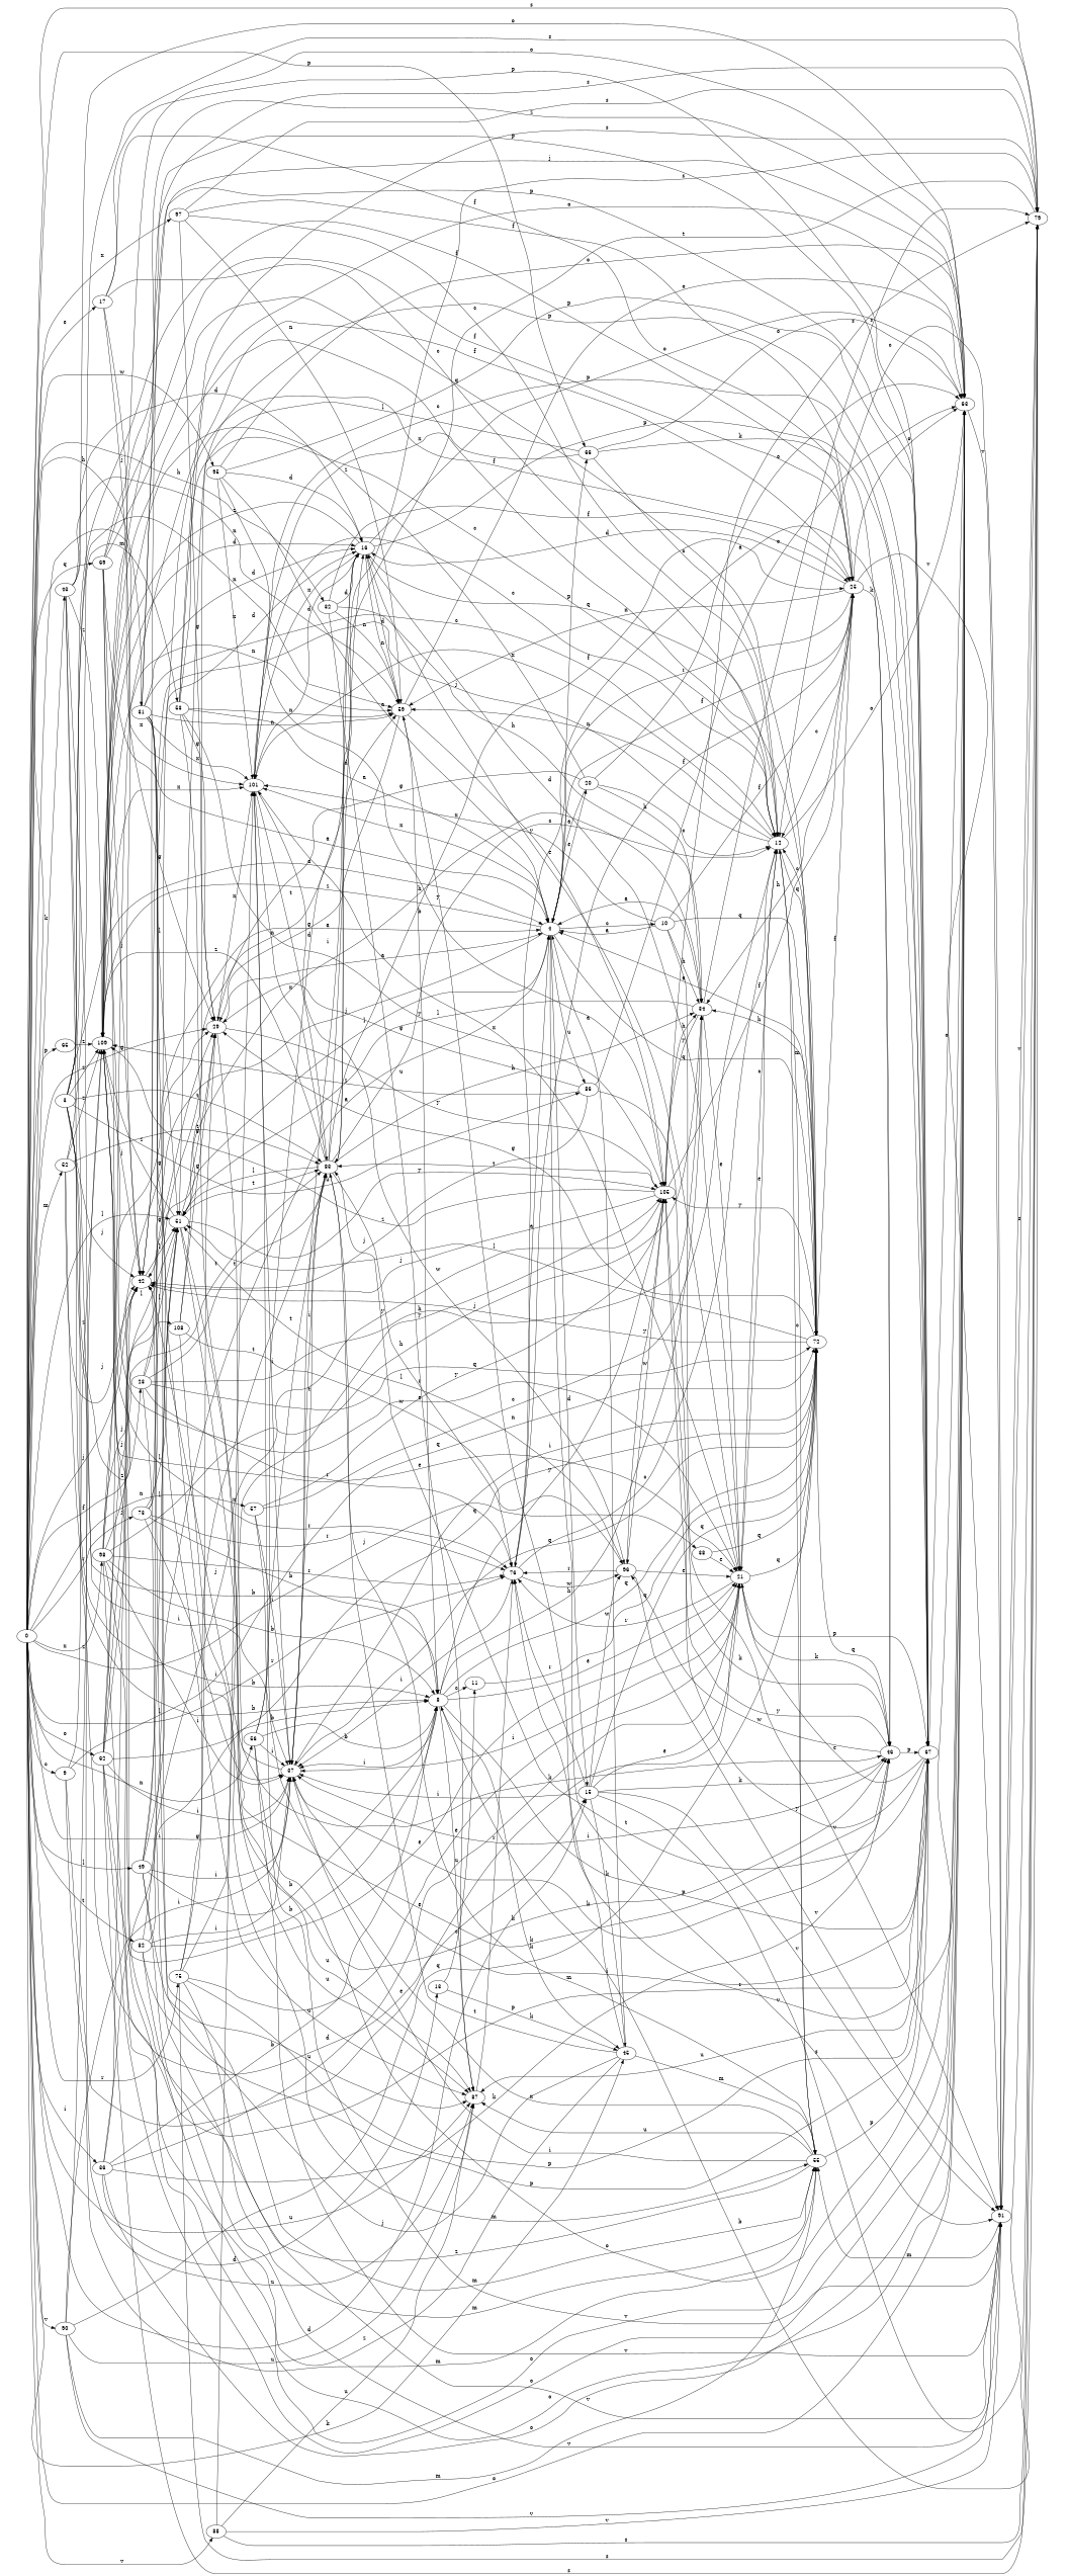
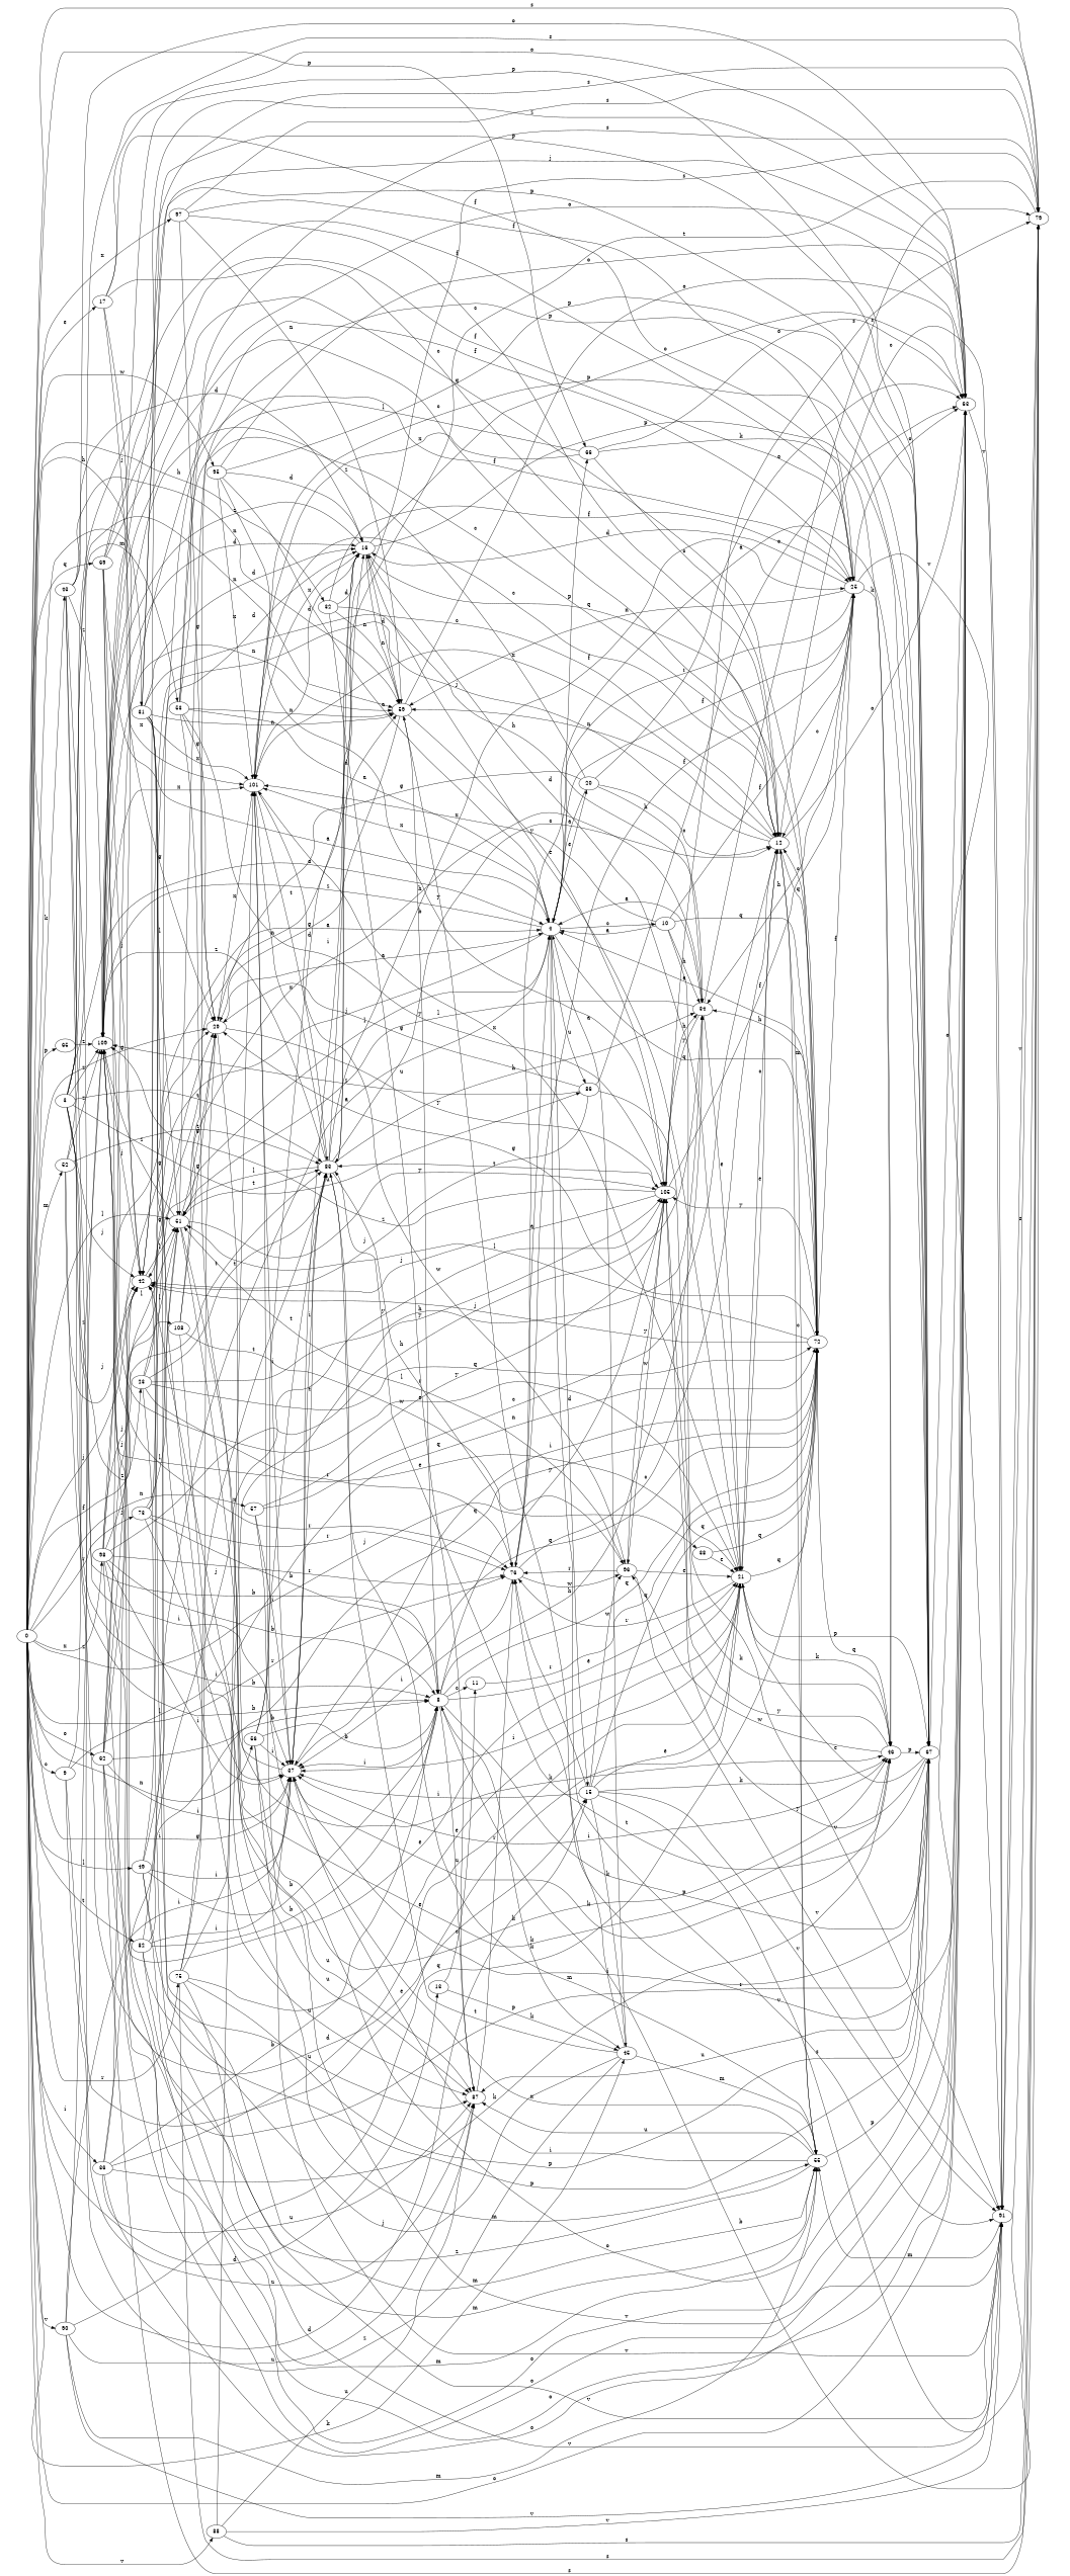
  strict digraph {
    rankdir=LR
    0
    9
    13
    15
    17
    23
    29
    31
    32
    36
    37
    38
    42
    43
    45
    49
    51
    52
    56
    57
    62
    63
    65
    66
    69
    73
    75
    76
    79
    82
    88
    90
    95
    97
    98
    101
    109
    72
    21
    55
    11
    91
    46
    96
    25
    67
    12
    83
    34
    16
    4
    105
    59
    87
    8
    3
    53
    86
    108
    10
    20
    0 -> 9 [label=c]
    0 -> 13 [label=d]
    0 -> 15 [label=d]
    0 -> 17 [label=e]
    0 -> 23 [label=f]
    0 -> 29 [label=g]
    0 -> 31 [label=h]
    0 -> 32 [label=h]
    0 -> 36 [label=i]
    0 -> 37 [label=i]
    0 -> 38 [label=j]
    0 -> 42 [label=j]
    0 -> 43 [label=k]
    0 -> 45 [label=k]
    0 -> 49 [label=l]
    0 -> 51 [label=l]
    0 -> 52 [label=m]
    0 -> 56 [label=n]
    0 -> 57 [label=n]
    0 -> 62 [label=o]
    0 -> 63 [label=o]
    0 -> 65 [label=p]
    0 -> 66 [label=p]
    0 -> 69 [label=q]
    0 -> 73 [label=r]
    0 -> 75 [label=r]
    0 -> 76 [label=r]
    0 -> 79 [label=s]
    0 -> 82 [label=t]
    0 -> 88 [label=v]
    0 -> 90 [label=v]
    0 -> 95 [label=w]
    0 -> 97 [label=x]
    0 -> 98 [label=x]
    0 -> 101 [label=x]
    9 -> 109 [label=z]
    9 -> 72 [label=q]
    9 -> 21 [label=e]
    9 -> 55 [label=m]
    13 -> 45 [label=k]
    13 -> 11 [label=c]
    15 -> 37 [label=i]
    15 -> 45 [label=k]
    15 -> 76 [label=r]
    15 -> 79 [label=s]
    15 -> 72 [label=q]
    15 -> 21 [label=e]
    15 -> 91 [label=v]
    15 -> 46 [label=k]
    15 -> 96 [label=w]
    17 -> 29 [label=g]
    17 -> 42 [label=j]
    17 -> 25 [label=f]
    17 -> 67 [label=p]
    17 -> 12 [label=c]
    23 -> 51 [label=l]
    23 -> 76 [label=r]
    23 -> 72 [label=q]
    23 -> 55 [label=m]
    23 -> 83 [label=t]
    23 -> 34 [label=h]
    23 -> 16 [label=d]
    29 -> 101 [label=x]
    29 -> 46 [label=k]
    29 -> 4 [label=a]
    29 -> 105 [label=y]
    31 -> 51 [label=l]
    31 -> 79 [label=s]
    31 -> 101 [label=x]
    31 -> 55 [label=m]
    31 -> 46 [label=k]
    31 -> 67 [label=p]
    31 -> 12 [label=c]
    31 -> 16 [label=d]
    31 -> 59 [label=n]
    31 -> 87 [label=u]
    32 -> 25 [label=f]
    32 -> 34 [label=h]
    32 -> 16 [label=d]
    32 -> 59 [label=n]
    32 -> 87 [label=u]
    36 -> 42 [label=j]
    36 -> 63 [label=o]
    36 -> 21 [label=e]
    36 -> 46 [label=k]
    36 -> 105 [label=y]
    36 -> 87 [label=u]
    36 -> 8 [label=b]
    37 -> 42 [label=j]
    37 -> 72 [label=q]
    37 -> 46 [label=k]
    37 -> 83 [label=t]
    38 -> 72 [label=q]
    38 -> 21 [label=e]
    42 -> 51 [label=l]
    43 -> 37 [label=i]
    43 -> 63 [label=o]
    43 -> 109 [label=z]
    43 -> 16 [label=d]
    43 -> 59 [label=n]
    43 -> 87 [label=u]
    43 -> 8 [label=b]
    45 -> 42 [label=j]
    45 -> 109 [label=z]
    45 -> 55 [label=m]
    45 -> 83 [label=t]
    45 -> 4 [label=a]
    45 -> 59 [label=n]
    49 -> 37 [label=i]
-   49 -> 51 [label=l]
    49 -> 91 [label=v]
    49 -> 4 [label=a]
    49 -> 59 [label=n]
    49 -> 87 [label=u]
    49 -> 8 [label=b]
    51 -> 29 [label=g]
    51 -> 109 [label=z]
    51 -> 46 [label=k]
    51 -> 83 [label=t]
    51 -> 105 [label=y]
    51 -> 87 [label=u]
    52 -> 42 [label=j]
    52 -> 79 [label=s]
    52 -> 109 [label=z]
    52 -> 83 [label=t]
    52 -> 8 [label=b]
    56 -> 37 [label=i]
    56 -> 63 [label=o]
    56 -> 91 [label=v]
    56 -> 83 [label=t]
    56 -> 16 [label=d]
    56 -> 8 [label=b]
    57 -> 37 [label=i]
    57 -> 91 [label=v]
    57 -> 12 [label=c]
    57 -> 105 [label=y]
    62 -> 29 [label=g]
    62 -> 37 [label=i]
    62 -> 42 [label=j]
    62 -> 63 [label=o]
    62 -> 79 [label=s]
    62 -> 21 [label=e]
    62 -> 25 [label=f]
    62 -> 83 [label=t]
    62 -> 8 [label=b]
    63 -> 42 [label=j]
    63 -> 76 [label=r]
    63 -> 109 [label=z]
    63 -> 91 [label=v]
    65 -> 109 [label=z]
    66 -> 51 [label=l]
    66 -> 63 [label=o]
    66 -> 101 [label=x]
    66 -> 46 [label=k]
    66 -> 12 [label=c]
    69 -> 42 [label=j]
    69 -> 63 [label=o]
    69 -> 76 [label=r]
    69 -> 72 [label=q]
    69 -> 21 [label=e]
    69 -> 25 [label=f]
    69 -> 4 [label=a]
    73 -> 37 [label=i]
    73 -> 51 [label=l]
    73 -> 76 [label=r]
    73 -> 25 [label=f]
    73 -> 34 [label=h]
    73 -> 8 [label=b]
    75 -> 29 [label=g]
    75 -> 79 [label=s]
    75 -> 21 [label=e]
    75 -> 91 [label=v]
    75 -> 67 [label=p]
    75 -> 83 [label=t]
    75 -> 105 [label=y]
    76 -> 37 [label=i]
    76 -> 96 [label=w]
    76 -> 25 [label=f]
    76 -> 12 [label=c]
    76 -> 4 [label=a]
    79 -> 91 [label=v]
    79 -> 83 [label=t]
    79 -> 8 [label=b]
    82 -> 37 [label=i]
    82 -> 51 [label=l]
    82 -> 63 [label=o]
    82 -> 72 [label=q]
    82 -> 67 [label=p]
    82 -> 8 [label=b]
    88 -> 79 [label=s]
    88 -> 101 [label=x]
    88 -> 91 [label=v]
    88 -> 87 [label=u]
    90 -> 37 [label=i]
    90 -> 109 [label=z]
    90 -> 72 [label=q]
    90 -> 55 [label=m]
    90 -> 91 [label=v]
    90 -> 87 [label=u]
    95 -> 63 [label=o]
    95 -> 101 [label=x]
    95 -> 67 [label=p]
    95 -> 16 [label=d]
    95 -> 4 [label=a]
    95 -> 105 [label=y]
    97 -> 29 [label=g]
    97 -> 79 [label=s]
    97 -> 25 [label=f]
    97 -> 12 [label=c]
    97 -> 59 [label=n]
    98 -> 29 [label=g]
    98 -> 37 [label=i]
    98 -> 42 [label=j]
    98 -> 51 [label=l]
    98 -> 63 [label=o]
    98 -> 76 [label=r]
    98 -> 67 [label=p]
    98 -> 34 [label=h]
    98 -> 4 [label=a]
    98 -> 8 [label=b]
    101 -> 37 [label=i]
    101 -> 96 [label=w]
    101 -> 67 [label=p]
    101 -> 12 [label=c]
    101 -> 83 [label=t]
    101 -> 16 [label=d]
    109 -> 42 [label=j]
    109 -> 101 [label=x]
    109 -> 21 [label=e]
    109 -> 67 [label=p]
    109 -> 12 [label=c]
    109 -> 16 [label=d]
    109 -> 59 [label=n]
    72 -> 29 [label=g]
    72 -> 37 [label=i]
    72 -> 42 [label=j]
    72 -> 51 [label=l]
    72 -> 25 [label=f]
    72 -> 12 [label=c]
    72 -> 34 [label=h]
    72 -> 4 [label=a]
    72 -> 105 [label=y]
    21 -> 37 [label=i]
    21 -> 76 [label=r]
    21 -> 101 [label=x]
    21 -> 72 [label=q]
    21 -> 46 [label=k]
    21 -> 67 [label=p]
    21 -> 12 [label=c]
    21 -> 16 [label=d]
    55 -> 37 [label=i]
    55 -> 101 [label=x]
    55 -> 109 [label=z]
    55 -> 67 [label=p]
    55 -> 12 [label=c]
    55 -> 87 [label=u]
    11 -> 72 [label=q]
    91 -> 79 [label=s]
    91 -> 55 [label=m]
    91 -> 12 [label=c]
    46 -> 37 [label=i]
    46 -> 72 [label=q]
    46 -> 96 [label=w]
    46 -> 67 [label=p]
    46 -> 105 [label=y]
    96 -> 51 [label=l]
    96 -> 76 [label=r]
    96 -> 21 [label=e]
    96 -> 91 [label=v]
    96 -> 105 [label=y]
    25 -> 63 [label=o]
    25 -> 76 [label=r]
    25 -> 91 [label=v]
    25 -> 46 [label=k]
    25 -> 12 [label=c]
    25 -> 34 [label=h]
    25 -> 16 [label=d]
    25 -> 59 [label=n]
    67 -> 37 [label=i]
    67 -> 63 [label=o]
    67 -> 21 [label=e]
    67 -> 83 [label=t]
    67 -> 4 [label=a]
    67 -> 105 [label=y]
    67 -> 87 [label=u]
    12 -> 42 [label=j]
    12 -> 63 [label=o]
    12 -> 101 [label=x]
    12 -> 72 [label=q]
    12 -> 21 [label=e]
    12 -> 55 [label=m]
    12 -> 59 [label=n]
    83 -> 37 [label=i]
    83 -> 51 [label=l]
    83 -> 76 [label=r]
    83 -> 79 [label=s]
    83 -> 101 [label=x]
    83 -> 109 [label=z]
    83 -> 55 [label=m]
    83 -> 25 [label=f]
    83 -> 12 [label=c]
    83 -> 34 [label=h]
    83 -> 16 [label=d]
    34 -> 51 [label=l]
    34 -> 79 [label=s]
    34 -> 21 [label=e]
    34 -> 4 [label=a]
    34 -> 105 [label=y]
    16 -> 37 [label=i]
    16 -> 63 [label=o]
    16 -> 101 [label=x]
    16 -> 109 [label=z]
    16 -> 72 [label=q]
    16 -> 21 [label=e]
    16 -> 67 [label=p]
    16 -> 59 [label=n]
    4 -> 15 [label=d]
    4 -> 42 [label=j]
    4 -> 51 [label=l]
    4 -> 66 [label=p]
    4 -> 101 [label=x]
    4 -> 109 [label=z]
    4 -> 72 [label=q]
    4 -> 91 [label=v]
    4 -> 25 [label=f]
    4 -> 86 [label=u]
    4 -> 10 [label=c]
    4 -> 20 [label=e]
    105 -> 42 [label=j]
    105 -> 79 [label=s]
    105 -> 109 [label=z]
    105 -> 96 [label=w]
    105 -> 25 [label=f]
    105 -> 83 [label=t]
    105 -> 34 [label=h]
    59 -> 29 [label=g]
    59 -> 63 [label=o]
    59 -> 16 [label=d]
    59 -> 105 [label=y]
    59 -> 8 [label=b]
    87 -> 76 [label=r]
    8 -> 37 [label=i]
    8 -> 45 [label=k]
    8 -> 72 [label=q]
    8 -> 21 [label=e]
    8 -> 11 [label=c]
    8 -> 67 [label=p]
    8 -> 34 [label=h]
    8 -> 105 [label=y]
    8 -> 87 [label=u]
    3 -> 15 [label=d]
    3 -> 42 [label=j]
    3 -> 109 [label=z]
    3 -> 25 [label=f]
    3 -> 83 [label=t]
    3 -> 4 [label=a]
    3 -> 59 [label=n]
    3 -> 8 [label=b]
    3 -> 53 [label=m]
    3 -> 86 [label=u]
    3 -> 108 [label=z]
    53 -> 29 [label=g]
    53 -> 63 [label=o]
    53 -> 79 [label=s]
    53 -> 12 [label=c]
    53 -> 4 [label=a]
    53 -> 105 [label=y]
    53 -> 59 [label=n]
    53 -> 87 [label=u]
    86 -> 29 [label=g]
    86 -> 42 [label=j]
    86 -> 63 [label=o]
    86 -> 109 [label=z]
    86 -> 46 [label=k]
    108 -> 29 [label=g]
    108 -> 55 [label=m]
    108 -> 96 [label=w]
    108 -> 67 [label=p]
    10 -> 101 [label=x]
    10 -> 72 [label=q]
    10 -> 91 [label=v]
    10 -> 25 [label=f]
    10 -> 34 [label=h]
    10 -> 4 [label=a]
    20 -> 29 [label=g]
    20 -> 63 [label=o]
    20 -> 109 [label=z]
    20 -> 12 [label=c]
    20 -> 34 [label=h]
    20 -> 4 [label=a]
  }
